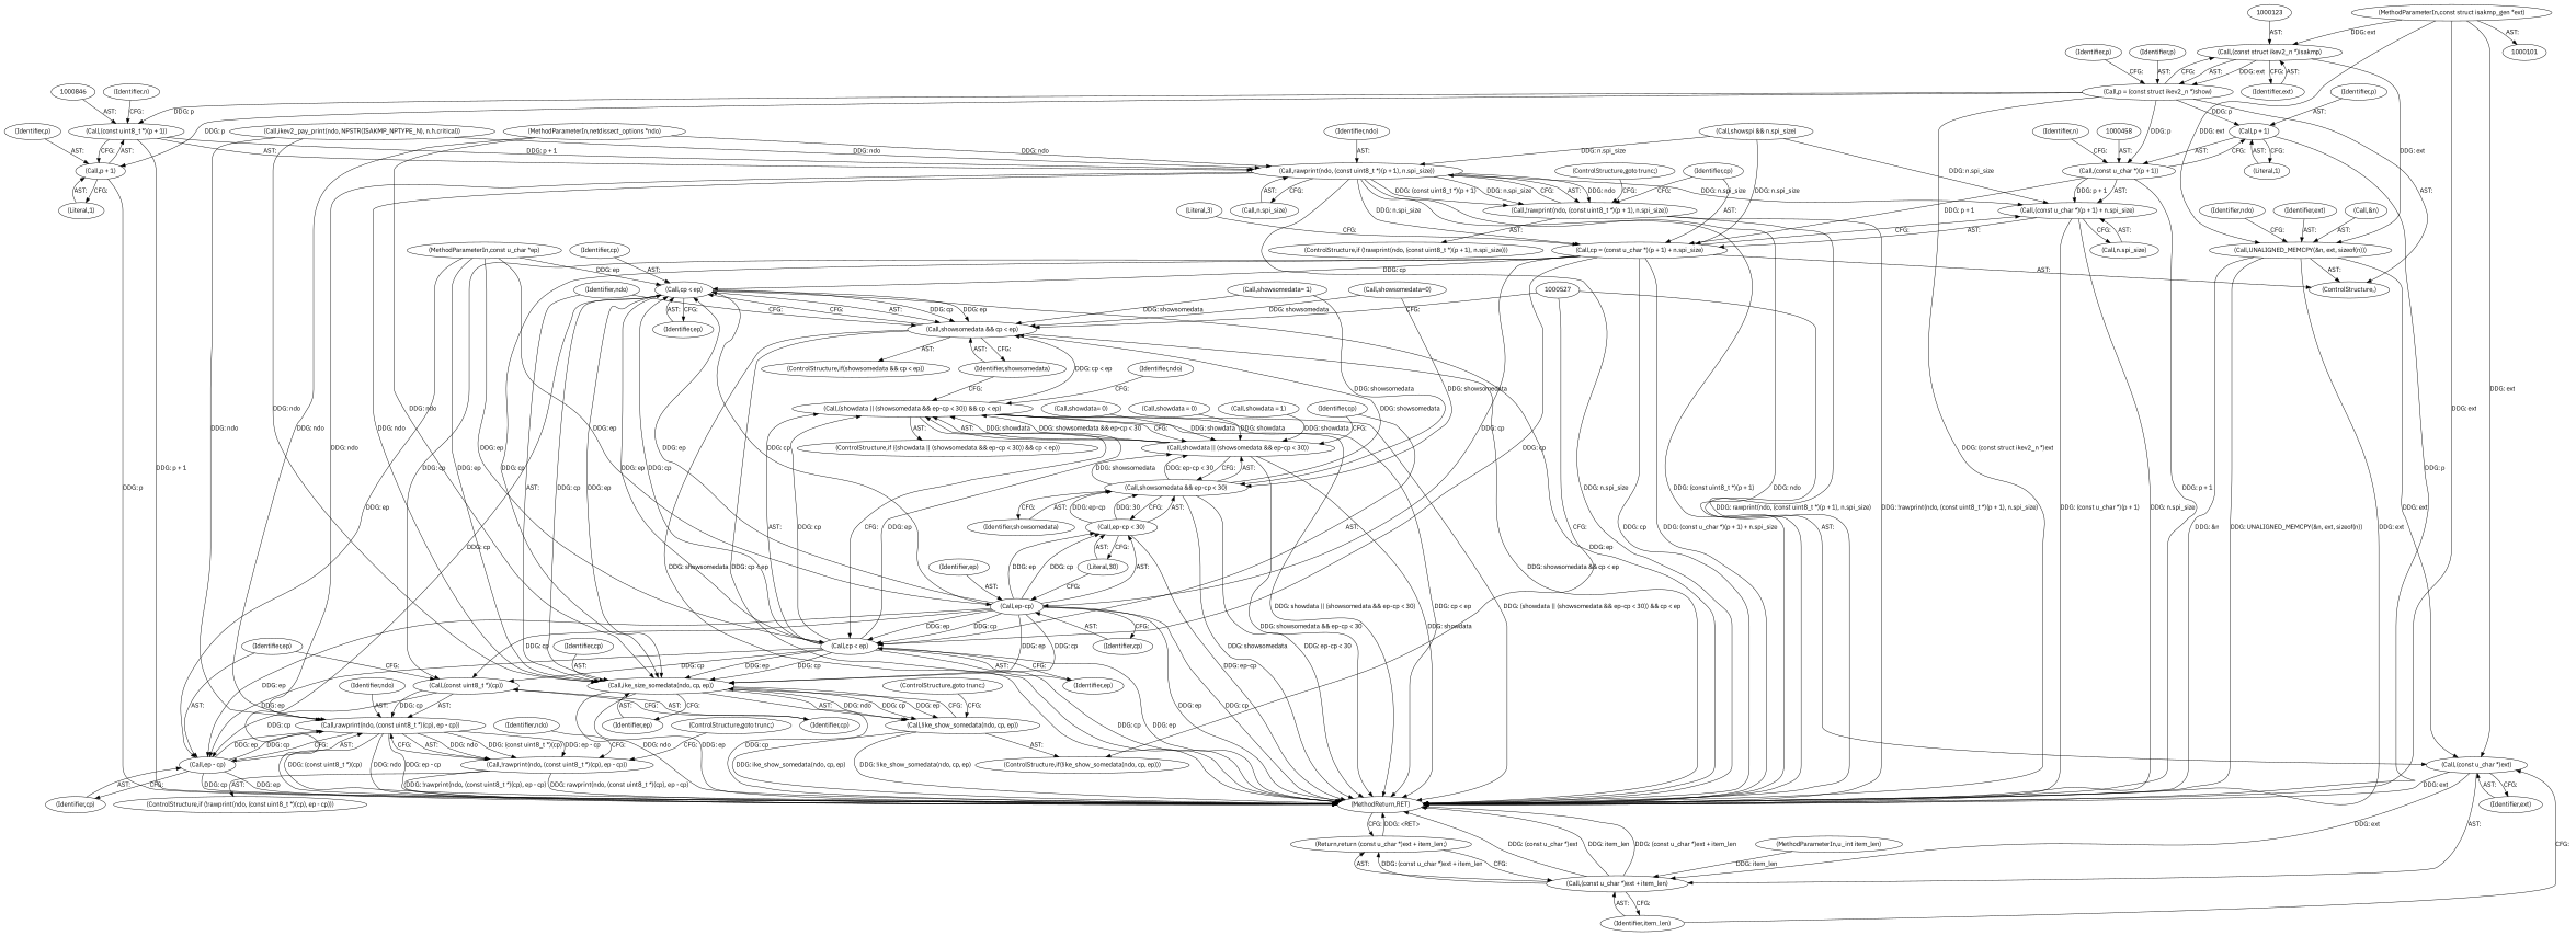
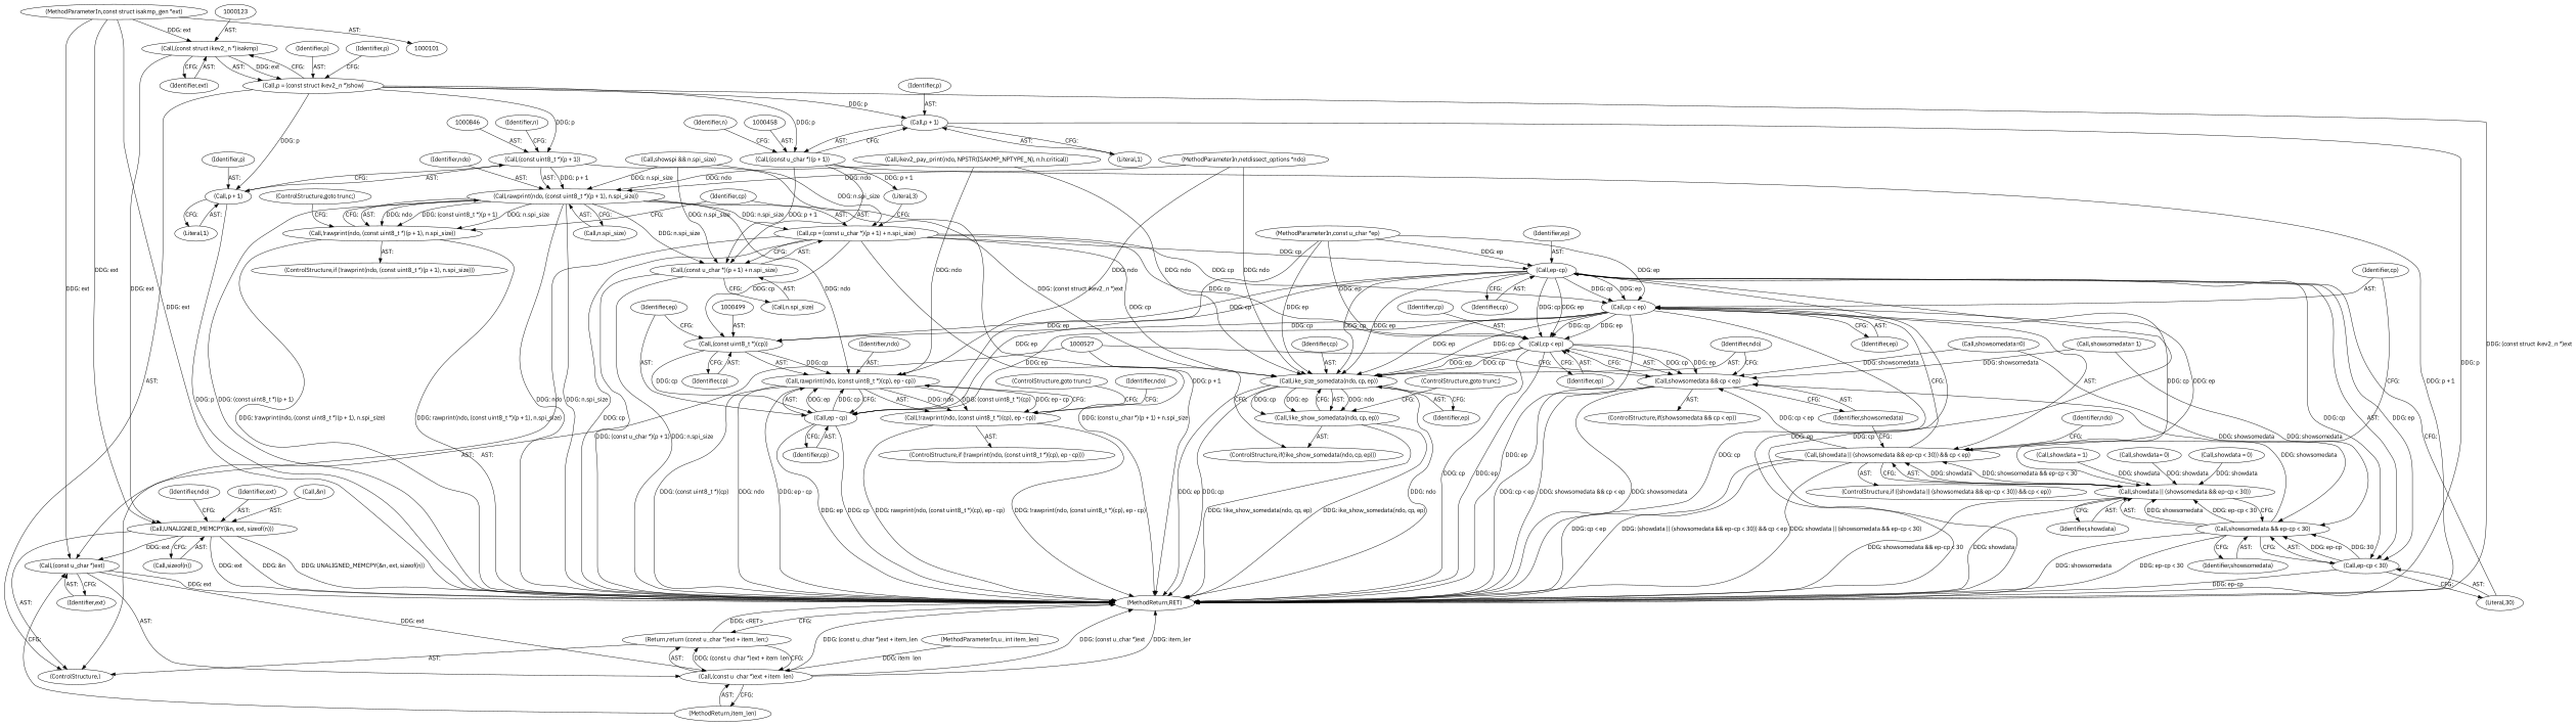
  digraph {
    fontname="IBM Plex Sans"
    node [fontname="IBM Plex Sans"]
    edge [fontname="IBM Plex Sans"]
    n1 [label="(MethodParameterIn,const struct isakmp_gen *ext)"]
    n2 [label="(Call,(const struct ikev2_n *)isakmp)"]
    n3 [label="(Call,UNALIGNED_MEMCPY(&n, ext, sizeof(n)))"]
    n4 [label="(Call,(const u_char *)ext)"]
    n5 [label="(MethodReturn,RET)"]
    1000101
    n7 [label="(Call,p = (const struct ikev2_n *)show)"]
    n8 [label="(Identifier,ext)"]
    n9 [label="(ControlStructure,)"]
+   n10 [label="(Call,sizeof(n))"]
    n11 [label="(Call,(const u_char *)ext + item_len)"]
    n12 [label="(Identifier,ext)"]
    n13 [label="(Return,return (const u_char *)ext + item_len;)"]
    n14 [label="(Call,(const uint8_t *)(p + 1))"]
    n15 [label="(Call,p + 1)"]
    n16 [label="(Call,(const u_char *)(p + 1))"]
    n17 [label="(Call,p + 1)"]
    n18 [label="(Call,rawprint(ndo, (const uint8_t *)(p + 1), n.spi_size))"]
    n19 [label="(Literal,1)"]
    n20 [label="(Call,cp = (const u_char *)(p + 1) + n.spi_size)"]
    n21 [label="(Call,(const u_char *)(p + 1) + n.spi_size)"]
    n22 [label="(Literal,1)"]
    n23 [label="(Call,!rawprint(ndo, (const uint8_t *)(p + 1), n.spi_size))"]
    n24 [label="(Call,rawprint(ndo, (const uint8_t *)(cp), ep - cp))"]
    n25 [label="(Call,ike_size_somedata(ndo, cp, ep))"]
    n26 [label="(Call,n.spi_size)"]
    n27 [label="(ControlStructure,if (!rawprint(ndo, (const uint8_t *)(p + 1), n.spi_size)))"]
    n28 [label="(Call,ep-cp)"]
    n29 [label="(Call,cp < ep)"]
    n30 [label="(Call,(const uint8_t *)(cp))"]
    n31 [label="(Call,cp < ep)"]
    n32 [label="(Call,ep - cp)"]
    n33 [label="(Call,!rawprint(ndo, (const uint8_t *)(cp), ep - cp))"]
    n34 [label="(Call,!ike_show_somedata(ndo, cp, ep))"]
    n35 [label="(Identifier,ep)"]
    n36 [label="(Call,n.spi_size)"]
    n37 [label="(Call,ep-cp < 30)"]
    n38 [label="(Identifier,cp)"]
    n39 [label="(Call,(showdata || (showsomedata && ep-cp < 30)) && cp < ep)"]
    n40 [label="(Identifier,ep)"]
    n41 [label="(Identifier,cp)"]
    n42 [label="(Call,showsomedata && cp < ep)"]
    n43 [label="(Identifier,ep)"]
    n44 [label="(Call,showsomedata && ep-cp < 30)"]
    n45 [label="(Literal,30)"]
    n46 [label="(Identifier,cp)"]
    n47 [label="(Call,showdata || (showsomedata && ep-cp < 30))"]
    n48 [label="(Identifier,showsomedata)"]
+   n49 [label="(Identifier,showdata)"]
    n50 [label="(ControlStructure,if(showsomedata && cp < ep))"]
    n51 [label="(Identifier,showsomedata)"]
    n52 [label="(ControlStructure,if ((showdata || (showsomedata && ep-cp < 30)) && cp < ep))"]
    n53 [label="(ControlStructure,if (!rawprint(ndo, (const uint8_t *)(cp), ep - cp)))"]
    n54 [label="(ControlStructure,if(!ike_show_somedata(ndo, cp, ep)))"]
-   n55 [label="(Identifier,item_len)"]
+   n55 [label="(MethodReturn,item_len)"]
    n56 [label="(Identifier,p)"]
    n57 [label="(Call,showdata= 0)"]
    n58 [label="(Identifier,p)"]
    n59 [label="(Identifier,ndo)"]
    n60 [label="(Call,ikev2_pay_print(ndo, NPSTR(ISAKMP_NPTYPE_N), n.h.critical))"]
    n61 [label="(Identifier,p)"]
    n62 [label="(Call,showdata = 0)"]
    n63 [label="(ControlStructure,goto trunc;)"]
    n64 [label="(Identifier,n)"]
    n65 [label="(MethodParameterIn,const u_char *ep)"]
    n66 [label="(Identifier,ndo)"]
    n67 [label="(Call,showspi && n.spi_size)"]
    n68 [label="(Identifier,ext)"]
    n69 [label="(Call,showsomedata= 1)"]
    n70 [label="(Identifier,cp)"]
    n71 [label="(Identifier,ndo)"]
    n72 [label="(Identifier,n)"]
    n73 [label="(Call,showsomedata=0)"]
    n74 [label="(Identifier,ndo)"]
    n75 [label="(Identifier,cp)"]
    n76 [label="(Literal,3)"]
    n77 [label="(Identifier,ndo)"]
    n78 [label="(Identifier,ep)"]
    n79 [label="(Identifier,cp)"]
    n80 [label="(ControlStructure,goto trunc;)"]
    n81 [label="(Call,showdata = 1)"]
    n82 [label="(Identifier,ep)"]
    n83 [label="(Call,&n)"]
    n84 [label="(ControlStructure,goto trunc;)"]
    n85 [label="(Identifier,p)"]
    n86 [label="(MethodParameterIn,u_int item_len)"]
    n87 [label="(Identifier,cp)"]
    n88 [label="(Identifier,ndo)"]
    n89 [label="(MethodParameterIn,netdissect_options *ndo)"]
    1000123
    n91 [label=1000846]
    1000527
+   1000499
    1000458
    n1 -> n2 [label="DDG: ext"]
    n1 -> n3 [label="DDG: ext"]
    n1 -> n4 [label="DDG: ext"]
    n1 -> n5 [label="DDG: ext"]
    n1 -> 1000101 [label="AST: "]
    n2 -> n3 [label="DDG: ext"]
    n2 -> n7 [label="AST: "]
    n2 -> n7 [label="DDG: ext"]
    n2 -> n8 [label="CFG: "]
    n3 -> n4 [label="DDG: ext"]
    n3 -> n5 [label="DDG: &n"]
    n3 -> n5 [label="DDG: UNALIGNED_MEMCPY(&n, ext, sizeof(n))"]
    n3 -> n5 [label="DDG: ext"]
    n3 -> n9 [label="AST: "]
+   n3 -> n10 [label="CFG: "]
    n4 -> n5 [label="DDG: ext"]
    n4 -> n11 [label="AST: "]
    n4 -> n11 [label="DDG: ext"]
    n4 -> n12 [label="CFG: "]
    n5 -> n13 [label="CFG: "]
    n7 -> n2 [label="CFG: "]
    n7 -> n5 [label="DDG: (const struct ikev2_n *)ext"]
    n7 -> n9 [label="AST: "]
    n7 -> n14 [label="DDG: p"]
    n7 -> n15 [label="DDG: p"]
    n7 -> n16 [label="DDG: p"]
    n7 -> n17 [label="DDG: p"]
    n8 -> n2 [label="AST: "]
+   n10 -> n3 [label="AST: "]
    n11 -> n5 [label="DDG: (const u_char *)ext + item_len"]
    n11 -> n5 [label="DDG: (const u_char *)ext"]
    n11 -> n5 [label="DDG: item_len"]
    n11 -> n13 [label="AST: "]
    n11 -> n13 [label="DDG: (const u_char *)ext + item_len"]
    n11 -> n55 [label="CFG: "]
    n12 -> n4 [label="AST: "]
    n13 -> n5 [label="DDG: <RET>"]
+   n13 -> n9 [label="AST: "]
    n13 -> n11 [label="CFG: "]
    n14 -> n5 [label="DDG: p + 1"]
    n14 -> n15 [label="CFG: "]
    n14 -> n18 [label="AST: "]
    n14 -> n18 [label="DDG: p + 1"]
    n15 -> n5 [label="DDG: p"]
    n15 -> n14 [label="AST: "]
    n15 -> n19 [label="CFG: "]
    n16 -> n5 [label="DDG: p + 1"]
    n16 -> n17 [label="CFG: "]
-   n16 -> n20 [label="DDG: p + 1"]
+   n16 -> n76 [label="DDG: p + 1"]
    n16 -> n21 [label="AST: "]
    n16 -> n21 [label="DDG: p + 1"]
    n17 -> n5 [label="DDG: p"]
    n17 -> n16 [label="AST: "]
    n17 -> n22 [label="CFG: "]
    n18 -> n5 [label="DDG: n.spi_size"]
    n18 -> n5 [label="DDG: (const uint8_t *)(p + 1)"]
    n18 -> n5 [label="DDG: ndo"]
    n18 -> n20 [label="DDG: n.spi_size"]
    n18 -> n21 [label="DDG: n.spi_size"]
    n18 -> n23 [label="AST: "]
    n18 -> n23 [label="DDG: ndo"]
    n18 -> n23 [label="DDG: (const uint8_t *)(p + 1)"]
    n18 -> n23 [label="DDG: n.spi_size"]
    n18 -> n24 [label="DDG: ndo"]
-   n18 -> n25 [label="DDG: ndo"]
+   n18 -> n25 [label="DDG: (const struct ikev2_n *)ext"]
    n18 -> n26 [label="CFG: "]
    n19 -> n15 [label="AST: "]
    n20 -> n5 [label="DDG: cp"]
    n20 -> n5 [label="DDG: (const u_char *)(p + 1) + n.spi_size"]
    n20 -> n9 [label="AST: "]
    n20 -> n21 [label="CFG: "]
    n20 -> n25 [label="DDG: cp"]
    n20 -> n28 [label="DDG: cp"]
    n20 -> n29 [label="DDG: cp"]
    n20 -> n30 [label="DDG: cp"]
    n20 -> n31 [label="DDG: cp"]
    n21 -> n5 [label="DDG: (const u_char *)(p + 1)"]
    n21 -> n5 [label="DDG: n.spi_size"]
    n21 -> n20 [label="AST: "]
    n21 -> n36 [label="CFG: "]
    n22 -> n17 [label="AST: "]
    n23 -> n5 [label="DDG: !rawprint(ndo, (const uint8_t *)(p + 1), n.spi_size)"]
    n23 -> n5 [label="DDG: rawprint(ndo, (const uint8_t *)(p + 1), n.spi_size)"]
    n23 -> n18 [label="CFG: "]
    n23 -> n27 [label="AST: "]
    n24 -> n5 [label="DDG: (const uint8_t *)(cp)"]
    n24 -> n5 [label="DDG: ndo"]
    n24 -> n5 [label="DDG: ep - cp"]
    n24 -> n32 [label="CFG: "]
    n24 -> n33 [label="AST: "]
    n24 -> n33 [label="DDG: ndo"]
    n24 -> n33 [label="DDG: (const uint8_t *)(cp)"]
    n24 -> n33 [label="DDG: ep - cp"]
    n25 -> n5 [label="DDG: ndo"]
    n25 -> n5 [label="DDG: ep"]
    n25 -> n5 [label="DDG: cp"]
    n25 -> n34 [label="AST: "]
    n25 -> n34 [label="DDG: ndo"]
    n25 -> n34 [label="DDG: cp"]
    n25 -> n34 [label="DDG: ep"]
    n25 -> n35 [label="CFG: "]
    n26 -> n18 [label="AST: "]
    n28 -> n5 [label="DDG: ep"]
    n28 -> n5 [label="DDG: cp"]
    n28 -> n25 [label="DDG: cp"]
    n28 -> n25 [label="DDG: ep"]
    n28 -> n29 [label="DDG: cp"]
    n28 -> n29 [label="DDG: ep"]
    n28 -> n30 [label="DDG: cp"]
    n28 -> n31 [label="DDG: cp"]
    n28 -> n31 [label="DDG: ep"]
    n28 -> n32 [label="DDG: ep"]
    n28 -> n37 [label="AST: "]
    n28 -> n37 [label="DDG: ep"]
    n28 -> n37 [label="DDG: cp"]
    n28 -> n38 [label="CFG: "]
    n29 -> n5 [label="DDG: ep"]
    n29 -> n5 [label="DDG: cp"]
    n29 -> n25 [label="DDG: cp"]
    n29 -> n25 [label="DDG: ep"]
    n29 -> n30 [label="DDG: cp"]
    n29 -> n31 [label="DDG: cp"]
    n29 -> n31 [label="DDG: ep"]
    n29 -> n32 [label="DDG: ep"]
    n29 -> n39 [label="AST: "]
    n29 -> n39 [label="DDG: cp"]
    n29 -> n39 [label="DDG: ep"]
    n29 -> n40 [label="CFG: "]
    n30 -> n24 [label="AST: "]
    n30 -> n24 [label="DDG: cp"]
    n30 -> n32 [label="DDG: cp"]
    n30 -> n41 [label="CFG: "]
    n31 -> n5 [label="DDG: cp"]
    n31 -> n5 [label="DDG: ep"]
    n31 -> n25 [label="DDG: cp"]
    n31 -> n25 [label="DDG: ep"]
    n31 -> n42 [label="AST: "]
    n31 -> n42 [label="DDG: cp"]
    n31 -> n42 [label="DDG: ep"]
    n31 -> n43 [label="CFG: "]
    n32 -> n5 [label="DDG: cp"]
    n32 -> n5 [label="DDG: ep"]
    n32 -> n24 [label="AST: "]
    n32 -> n24 [label="DDG: ep"]
    n32 -> n24 [label="DDG: cp"]
    n32 -> n46 [label="CFG: "]
    n33 -> n5 [label="DDG: rawprint(ndo, (const uint8_t *)(cp), ep - cp)"]
    n33 -> n5 [label="DDG: !rawprint(ndo, (const uint8_t *)(cp), ep - cp)"]
    n33 -> n24 [label="CFG: "]
    n33 -> n53 [label="AST: "]
    n34 -> n5 [label="DDG: ike_show_somedata(ndo, cp, ep)"]
    n34 -> n5 [label="DDG: !ike_show_somedata(ndo, cp, ep)"]
    n34 -> n25 [label="CFG: "]
    n34 -> n54 [label="AST: "]
    n35 -> n25 [label="AST: "]
    n36 -> n21 [label="AST: "]
    n37 -> n5 [label="DDG: ep-cp"]
    n37 -> n44 [label="AST: "]
    n37 -> n44 [label="DDG: ep-cp"]
    n37 -> n44 [label="DDG: 30"]
    n37 -> n45 [label="CFG: "]
    n38 -> n28 [label="AST: "]
    n39 -> n5 [label="DDG: cp < ep"]
    n39 -> n5 [label="DDG: (showdata || (showsomedata && ep-cp < 30)) && cp < ep"]
    n39 -> n5 [label="DDG: showdata || (showsomedata && ep-cp < 30)"]
    n39 -> n29 [label="CFG: "]
    n39 -> n42 [label="DDG: cp < ep"]
    n39 -> n47 [label="CFG: "]
    n39 -> n52 [label="AST: "]
    n40 -> n29 [label="AST: "]
    n41 -> n30 [label="AST: "]
    n42 -> n5 [label="DDG: cp < ep"]
    n42 -> n5 [label="DDG: showsomedata && cp < ep"]
    n42 -> n5 [label="DDG: showsomedata"]
    n42 -> n31 [label="CFG: "]
    n42 -> n50 [label="AST: "]
    n42 -> n51 [label="CFG: "]
    n43 -> n31 [label="AST: "]
    n44 -> n5 [label="DDG: showsomedata"]
    n44 -> n5 [label="DDG: ep-cp < 30"]
    n44 -> n37 [label="CFG: "]
    n44 -> n42 [label="DDG: showsomedata"]
    n44 -> n47 [label="AST: "]
    n44 -> n47 [label="DDG: showsomedata"]
    n44 -> n47 [label="DDG: ep-cp < 30"]
    n44 -> n48 [label="CFG: "]
    n45 -> n28 [label="CFG: "]
    n45 -> n37 [label="AST: "]
    n46 -> n32 [label="AST: "]
    n47 -> n5 [label="DDG: showsomedata && ep-cp < 30"]
    n47 -> n5 [label="DDG: showdata"]
    n47 -> n39 [label="AST: "]
    n47 -> n39 [label="DDG: showdata"]
    n47 -> n39 [label="DDG: showsomedata && ep-cp < 30"]
    n47 -> n44 [label="CFG: "]
+   n47 -> n49 [label="CFG: "]
    n48 -> n44 [label="AST: "]
+   n49 -> n47 [label="AST: "]
    n51 -> n39 [label="CFG: "]
    n51 -> n42 [label="AST: "]
    n55 -> n4 [label="CFG: "]
    n55 -> n11 [label="AST: "]
    n56 -> n7 [label="AST: "]
    n57 -> n47 [label="DDG: showdata"]
    n58 -> n7 [label="CFG: "]
    n59 -> n3 [label="CFG: "]
    n60 -> n18 [label="DDG: ndo"]
    n60 -> n24 [label="DDG: ndo"]
    n60 -> n25 [label="DDG: ndo"]
    n61 -> n17 [label="AST: "]
    n62 -> n47 [label="DDG: showdata"]
    n63 -> n33 [label="CFG: "]
    n64 -> n14 [label="CFG: "]
    n65 -> n25 [label="DDG: ep"]
    n65 -> n28 [label="DDG: ep"]
    n65 -> n29 [label="DDG: ep"]
    n65 -> n31 [label="DDG: ep"]
    n65 -> n32 [label="DDG: ep"]
    n66 -> n39 [label="CFG: "]
    n67 -> n18 [label="DDG: n.spi_size"]
    n67 -> n20 [label="DDG: n.spi_size"]
    n67 -> n21 [label="DDG: n.spi_size"]
    n68 -> n3 [label="AST: "]
    n69 -> n42 [label="DDG: showsomedata"]
    n69 -> n44 [label="DDG: showsomedata"]
    n70 -> n25 [label="AST: "]
    n71 -> n24 [label="AST: "]
    n72 -> n16 [label="CFG: "]
    n73 -> n42 [label="DDG: showsomedata"]
    n73 -> n44 [label="DDG: showsomedata"]
    n74 -> n33 [label="CFG: "]
    n75 -> n31 [label="AST: "]
    n76 -> n20 [label="CFG: "]
    n77 -> n18 [label="AST: "]
    n78 -> n30 [label="CFG: "]
    n78 -> n32 [label="AST: "]
    n79 -> n29 [label="AST: "]
    n79 -> n47 [label="CFG: "]
    n80 -> n34 [label="CFG: "]
    n81 -> n47 [label="DDG: showdata"]
    n82 -> n28 [label="AST: "]
    n83 -> n3 [label="AST: "]
    n84 -> n23 [label="CFG: "]
    n85 -> n15 [label="AST: "]
    n86 -> n11 [label="DDG: item_len"]
    n87 -> n20 [label="AST: "]
    n87 -> n23 [label="CFG: "]
    n88 -> n25 [label="AST: "]
    n88 -> n42 [label="CFG: "]
    n89 -> n18 [label="DDG: ndo"]
    n89 -> n24 [label="DDG: ndo"]
    n89 -> n25 [label="DDG: ndo"]
    1000123 -> n2 [label="AST: "]
    n91 -> n14 [label="AST: "]
    1000527 -> n4 [label="AST: "]
    1000527 -> n42 [label="CFG: "]
    1000527 -> n54 [label="CFG: "]
+   1000499 -> n30 [label="AST: "]
    1000458 -> n16 [label="AST: "]
  }
